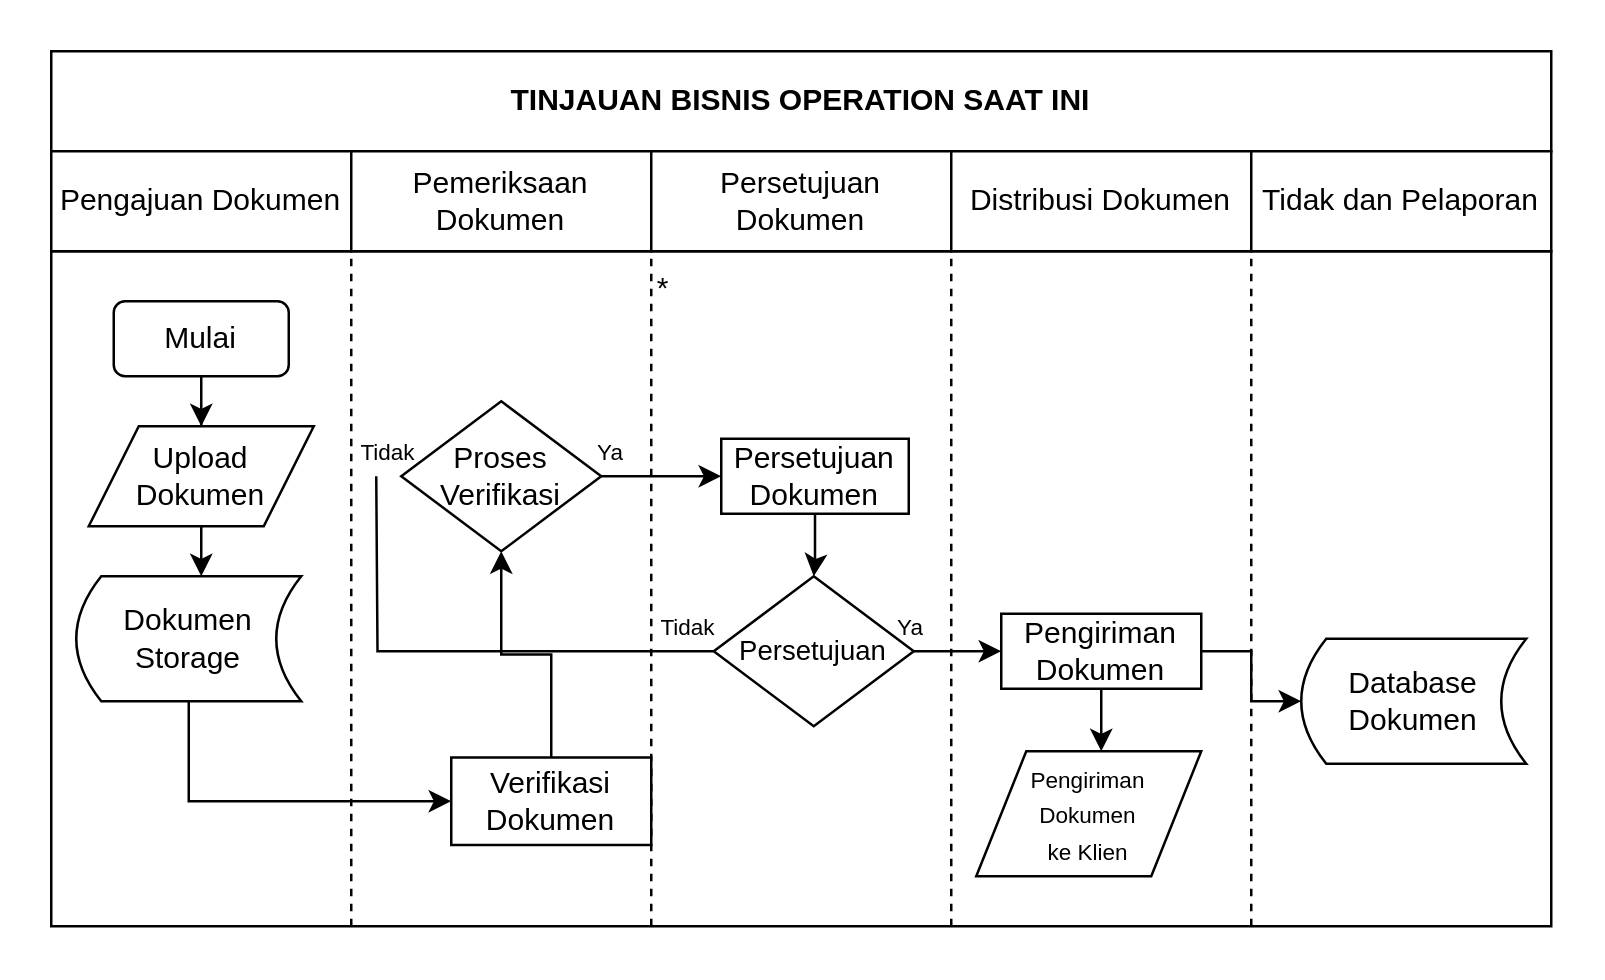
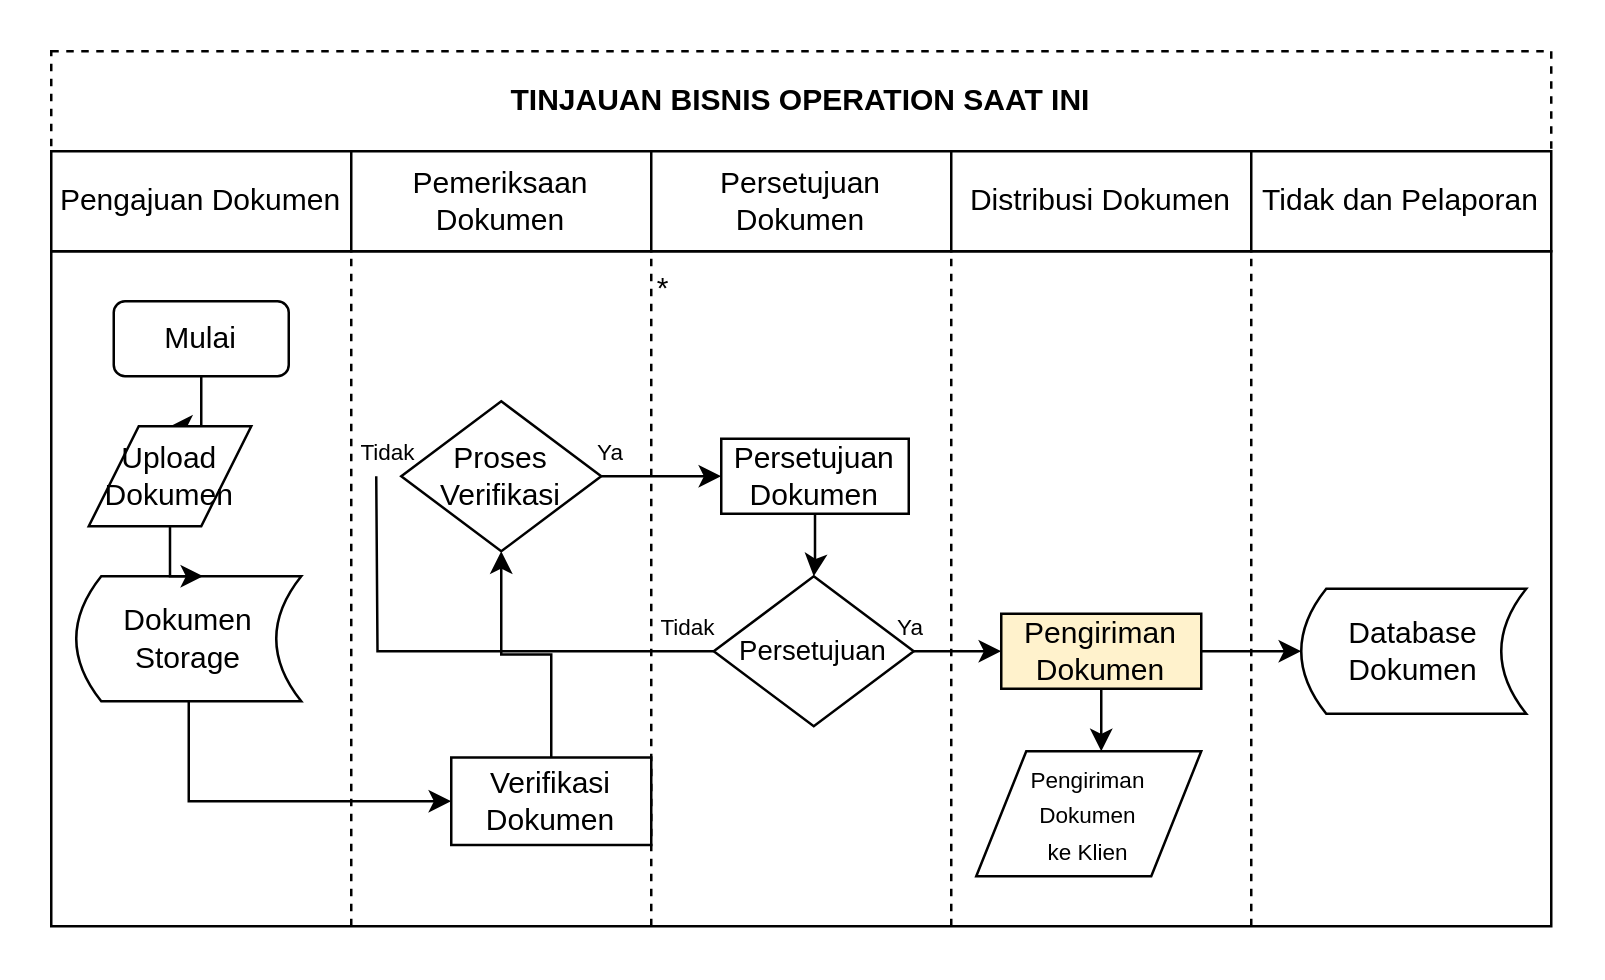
  <mxCell id="0" />
  <mxCell id="1" parent="0" />
  <mxCell id="2" value="" style="rounded=0;whiteSpace=wrap;html=1;shadow=0;" vertex="1" parent="1"><mxGeometry x="20" y="100" width="600" height="270" as="geometry" /></mxCell>
- <mxCell id="3" value="TINJAUAN BISNIS OPERATION SAAT INI" style="rounded=0;whiteSpace=wrap;html=1;glass=0;fontStyle=1" vertex="1" parent="1"><mxGeometry x="20" y="20" width="600" height="40" as="geometry" /></mxCell>
+ <mxCell id="3" value="TINJAUAN BISNIS OPERATION SAAT INI" style="rounded=0;whiteSpace=wrap;html=1;glass=0;fontStyle=1;dashed=1;" vertex="1" parent="1"><mxGeometry x="20" y="20" width="600" height="40" as="geometry" /></mxCell>
  <mxCell id="4" value="&lt;div&gt;&lt;span style=&quot;background-color: initial;&quot;&gt;Pengajuan Dokumen&lt;/span&gt;&lt;br&gt;&lt;/div&gt;" style="rounded=0;whiteSpace=wrap;html=1;align=center;verticalAlign=middle;" vertex="1" parent="1"><mxGeometry x="20" y="60" width="120" height="40" as="geometry" /></mxCell>
  <mxCell id="5" value="&lt;div&gt;&lt;span style=&quot;background-color: initial;&quot;&gt;Pemeriksaan Dokumen&lt;/span&gt;&lt;br&gt;&lt;/div&gt;" style="rounded=0;whiteSpace=wrap;html=1;" vertex="1" parent="1"><mxGeometry x="140" y="60" width="120" height="40" as="geometry" /></mxCell>
  <mxCell id="6" value="P&lt;span style=&quot;background-color: initial;&quot;&gt;ersetujuan Dokumen&lt;/span&gt;" style="rounded=0;whiteSpace=wrap;html=1;" vertex="1" parent="1"><mxGeometry x="260" y="60" width="120" height="40" as="geometry" /></mxCell>
  <mxCell id="7" value="Distribusi Dokumen" style="rounded=0;whiteSpace=wrap;html=1;" vertex="1" parent="1"><mxGeometry x="380" y="60" width="120" height="40" as="geometry" /></mxCell>
  <mxCell id="8" value="Tidak dan Pelaporan" style="rounded=0;whiteSpace=wrap;html=1;" vertex="1" parent="1"><mxGeometry x="500" y="60" width="120" height="40" as="geometry" /></mxCell>
  <mxCell id="9" value="" style="edgeStyle=orthogonalEdgeStyle;rounded=0;orthogonalLoop=1;jettySize=auto;html=1;" edge="1" parent="1" source="10" target="11"><mxGeometry relative="1" as="geometry" /></mxCell>
  <mxCell id="10" value="Mulai" style="rounded=1;whiteSpace=wrap;html=1;" vertex="1" parent="1"><mxGeometry x="45" y="120" width="70" height="30" as="geometry" /></mxCell>
- <mxCell id="11" value="Upload Dokumen" style="shape=parallelogram;perimeter=parallelogramPerimeter;whiteSpace=wrap;html=1;fixedSize=1;" vertex="1" parent="1"><mxGeometry x="35" y="170" width="90" height="40" as="geometry" /></mxCell>
+ <mxCell id="11" value="Upload Dokumen" style="shape=parallelogram;perimeter=parallelogramPerimeter;whiteSpace=wrap;html=1;fixedSize=1;" vertex="1" parent="1"><mxGeometry x="35" y="170" width="65" height="40" as="geometry" /></mxCell>
  <mxCell id="12" style="edgeStyle=orthogonalEdgeStyle;rounded=0;orthogonalLoop=1;jettySize=auto;html=1;exitX=0.5;exitY=1;exitDx=0;exitDy=0;entryX=0;entryY=0.5;entryDx=0;entryDy=0;" edge="1" parent="1" source="13" target="16"><mxGeometry relative="1" as="geometry" /></mxCell>
  <mxCell id="13" value="Dokumen Storage" style="shape=dataStorage;whiteSpace=wrap;html=1;fixedSize=1;size=10;" vertex="1" parent="1"><mxGeometry x="30" y="230" width="90" height="50" as="geometry" /></mxCell>
  <mxCell id="14" style="edgeStyle=orthogonalEdgeStyle;rounded=0;orthogonalLoop=1;jettySize=auto;html=1;entryX=0.564;entryY=-0.004;entryDx=0;entryDy=0;entryPerimeter=0;" edge="1" parent="1" source="11" target="13"><mxGeometry relative="1" as="geometry" /></mxCell>
  <mxCell id="15" value="" style="edgeStyle=orthogonalEdgeStyle;rounded=0;orthogonalLoop=1;jettySize=auto;html=1;" edge="1" parent="1" source="16" target="18"><mxGeometry relative="1" as="geometry" /></mxCell>
  <mxCell id="16" value="Verifikasi Dokumen" style="rounded=0;whiteSpace=wrap;html=1;" vertex="1" parent="1"><mxGeometry x="180" y="302.5" width="80" height="35" as="geometry" /></mxCell>
  <mxCell id="17" style="edgeStyle=orthogonalEdgeStyle;rounded=0;orthogonalLoop=1;jettySize=auto;html=1;entryX=0;entryY=0.5;entryDx=0;entryDy=0;" edge="1" parent="1" source="18" target="21"><mxGeometry relative="1" as="geometry" /></mxCell>
  <mxCell id="18" value="Proses Verifikasi" style="rhombus;whiteSpace=wrap;html=1;" vertex="1" parent="1"><mxGeometry x="160" y="160" width="80" height="60" as="geometry" /></mxCell>
  <mxCell id="19" value="&lt;font style=&quot;font-size: 9px;&quot;&gt;Tidak&lt;/font&gt;" style="text;html=1;align=center;verticalAlign=middle;whiteSpace=wrap;rounded=0;" vertex="1" parent="1"><mxGeometry x="150" y="175" width="10" height="10" as="geometry" /></mxCell>
  <mxCell id="20" value="" style="edgeStyle=orthogonalEdgeStyle;rounded=0;orthogonalLoop=1;jettySize=auto;html=1;" edge="1" parent="1" source="21" target="26"><mxGeometry relative="1" as="geometry" /></mxCell>
  <mxCell id="21" value="Persetujuan Dokumen" style="rounded=0;whiteSpace=wrap;html=1;" vertex="1" parent="1"><mxGeometry x="288" y="175" width="75" height="30" as="geometry" /></mxCell>
  <mxCell id="22" value="&lt;font style=&quot;font-size: 9px;&quot;&gt;Ya&lt;/font&gt;" style="text;html=1;align=center;verticalAlign=middle;whiteSpace=wrap;rounded=0;" vertex="1" parent="1"><mxGeometry x="228" y="170" width="32" height="20" as="geometry" /></mxCell>
  <mxCell id="23" value="*" style="text;html=1;align=center;verticalAlign=middle;whiteSpace=wrap;rounded=0;" vertex="1" parent="1"><mxGeometry x="260" y="110" width="10" height="10" as="geometry" /></mxCell>
  <mxCell id="24" style="edgeStyle=orthogonalEdgeStyle;rounded=0;orthogonalLoop=1;jettySize=auto;html=1;exitX=0;exitY=0.5;exitDx=0;exitDy=0;curved=0;endArrow=none;endFill=0;" edge="1" parent="1" source="26"><mxGeometry relative="1" as="geometry"><mxPoint x="150" y="190" as="targetPoint" /></mxGeometry></mxCell>
  <mxCell id="25" style="edgeStyle=orthogonalEdgeStyle;rounded=0;orthogonalLoop=1;jettySize=auto;html=1;exitX=1;exitY=0.5;exitDx=0;exitDy=0;entryX=0;entryY=0.5;entryDx=0;entryDy=0;" edge="1" parent="1" source="26" target="30"><mxGeometry relative="1" as="geometry" /></mxCell>
  <mxCell id="26" value="&lt;font style=&quot;font-size: 11px;&quot;&gt;Persetujuan&lt;/font&gt;" style="rhombus;whiteSpace=wrap;html=1;" vertex="1" parent="1"><mxGeometry x="285" y="230" width="80" height="60" as="geometry" /></mxCell>
  <mxCell id="27" value="&lt;font style=&quot;font-size: 9px;&quot;&gt;Tidak&lt;/font&gt;" style="text;html=1;align=center;verticalAlign=middle;whiteSpace=wrap;rounded=0;" vertex="1" parent="1"><mxGeometry x="270" y="245" width="10" height="10" as="geometry" /></mxCell>
  <mxCell id="28" style="edgeStyle=orthogonalEdgeStyle;rounded=0;orthogonalLoop=1;jettySize=auto;html=1;" edge="1" parent="1" source="30"><mxGeometry relative="1" as="geometry"><mxPoint x="440" y="300" as="targetPoint" /></mxGeometry></mxCell>
  <mxCell id="29" value="" style="edgeStyle=orthogonalEdgeStyle;rounded=0;orthogonalLoop=1;jettySize=auto;html=1;" edge="1" parent="1" source="30" target="33"><mxGeometry relative="1" as="geometry" /></mxCell>
- <mxCell id="30" value="Pengiriman Dokumen" style="rounded=0;whiteSpace=wrap;html=1;" vertex="1" parent="1"><mxGeometry x="400" y="245" width="80" height="30" as="geometry" /></mxCell>
+ <mxCell id="30" value="Pengiriman Dokumen" style="rounded=0;whiteSpace=wrap;html=1;fillColor=#fff2cc;" vertex="1" parent="1"><mxGeometry x="400" y="245" width="80" height="30" as="geometry" /></mxCell>
  <mxCell id="31" value="&lt;font style=&quot;font-size: 9px;&quot;&gt;Ya&lt;/font&gt;" style="text;html=1;align=center;verticalAlign=middle;whiteSpace=wrap;rounded=0;" vertex="1" parent="1"><mxGeometry x="348" y="240" width="32" height="20" as="geometry" /></mxCell>
  <mxCell id="32" value="&lt;font style=&quot;font-size: 9px;&quot;&gt;Pengiriman&lt;/font&gt;&lt;div&gt;&lt;font style=&quot;font-size: 9px;&quot;&gt;Dokumen&lt;/font&gt;&lt;/div&gt;&lt;div&gt;&lt;font style=&quot;font-size: 9px;&quot;&gt;ke&amp;nbsp;&lt;/font&gt;&lt;span style=&quot;font-size: 9px; background-color: initial;&quot;&gt;Klien&lt;/span&gt;&lt;/div&gt;" style="shape=parallelogram;perimeter=parallelogramPerimeter;whiteSpace=wrap;html=1;fixedSize=1;" vertex="1" parent="1"><mxGeometry x="390" y="300" width="90" height="50" as="geometry" /></mxCell>
- <mxCell id="33" value="Database Dokumen" style="shape=dataStorage;whiteSpace=wrap;html=1;fixedSize=1;size=10;" vertex="1" parent="1"><mxGeometry x="520" y="255" width="90" height="50" as="geometry" /></mxCell>
+ <mxCell id="33" value="Database Dokumen" style="shape=dataStorage;whiteSpace=wrap;html=1;fixedSize=1;size=10;" vertex="1" parent="1"><mxGeometry x="520" y="235" width="90" height="50" as="geometry" /></mxCell>
  <mxCell id="34" value="" style="endArrow=none;dashed=1;html=1;rounded=0;entryX=1;entryY=1;entryDx=0;entryDy=0;exitX=1;exitY=0;exitDx=0;exitDy=0;" edge="1" parent="1" target="4"><mxGeometry width="50" height="50" relative="1" as="geometry"><mxPoint x="140" y="370" as="sourcePoint" /><mxPoint x="410" y="130" as="targetPoint" /></mxGeometry></mxCell>
  <mxCell id="35" value="" style="endArrow=none;dashed=1;html=1;rounded=0;entryX=1;entryY=1;entryDx=0;entryDy=0;exitX=1;exitY=0;exitDx=0;exitDy=0;" edge="1" parent="1"><mxGeometry width="50" height="50" relative="1" as="geometry"><mxPoint x="260" y="370" as="sourcePoint" /><mxPoint x="260" y="100" as="targetPoint" /></mxGeometry></mxCell>
  <mxCell id="36" value="" style="endArrow=none;dashed=1;html=1;rounded=0;entryX=1;entryY=1;entryDx=0;entryDy=0;exitX=1;exitY=0;exitDx=0;exitDy=0;" edge="1" parent="1"><mxGeometry width="50" height="50" relative="1" as="geometry"><mxPoint x="380" y="370" as="sourcePoint" /><mxPoint x="380" y="100" as="targetPoint" /></mxGeometry></mxCell>
  <mxCell id="37" value="" style="endArrow=none;dashed=1;html=1;rounded=0;entryX=1;entryY=1;entryDx=0;entryDy=0;exitX=1;exitY=0;exitDx=0;exitDy=0;" edge="1" parent="1"><mxGeometry width="50" height="50" relative="1" as="geometry"><mxPoint x="500" y="370" as="sourcePoint" /><mxPoint x="500" y="100" as="targetPoint" /></mxGeometry></mxCell>
